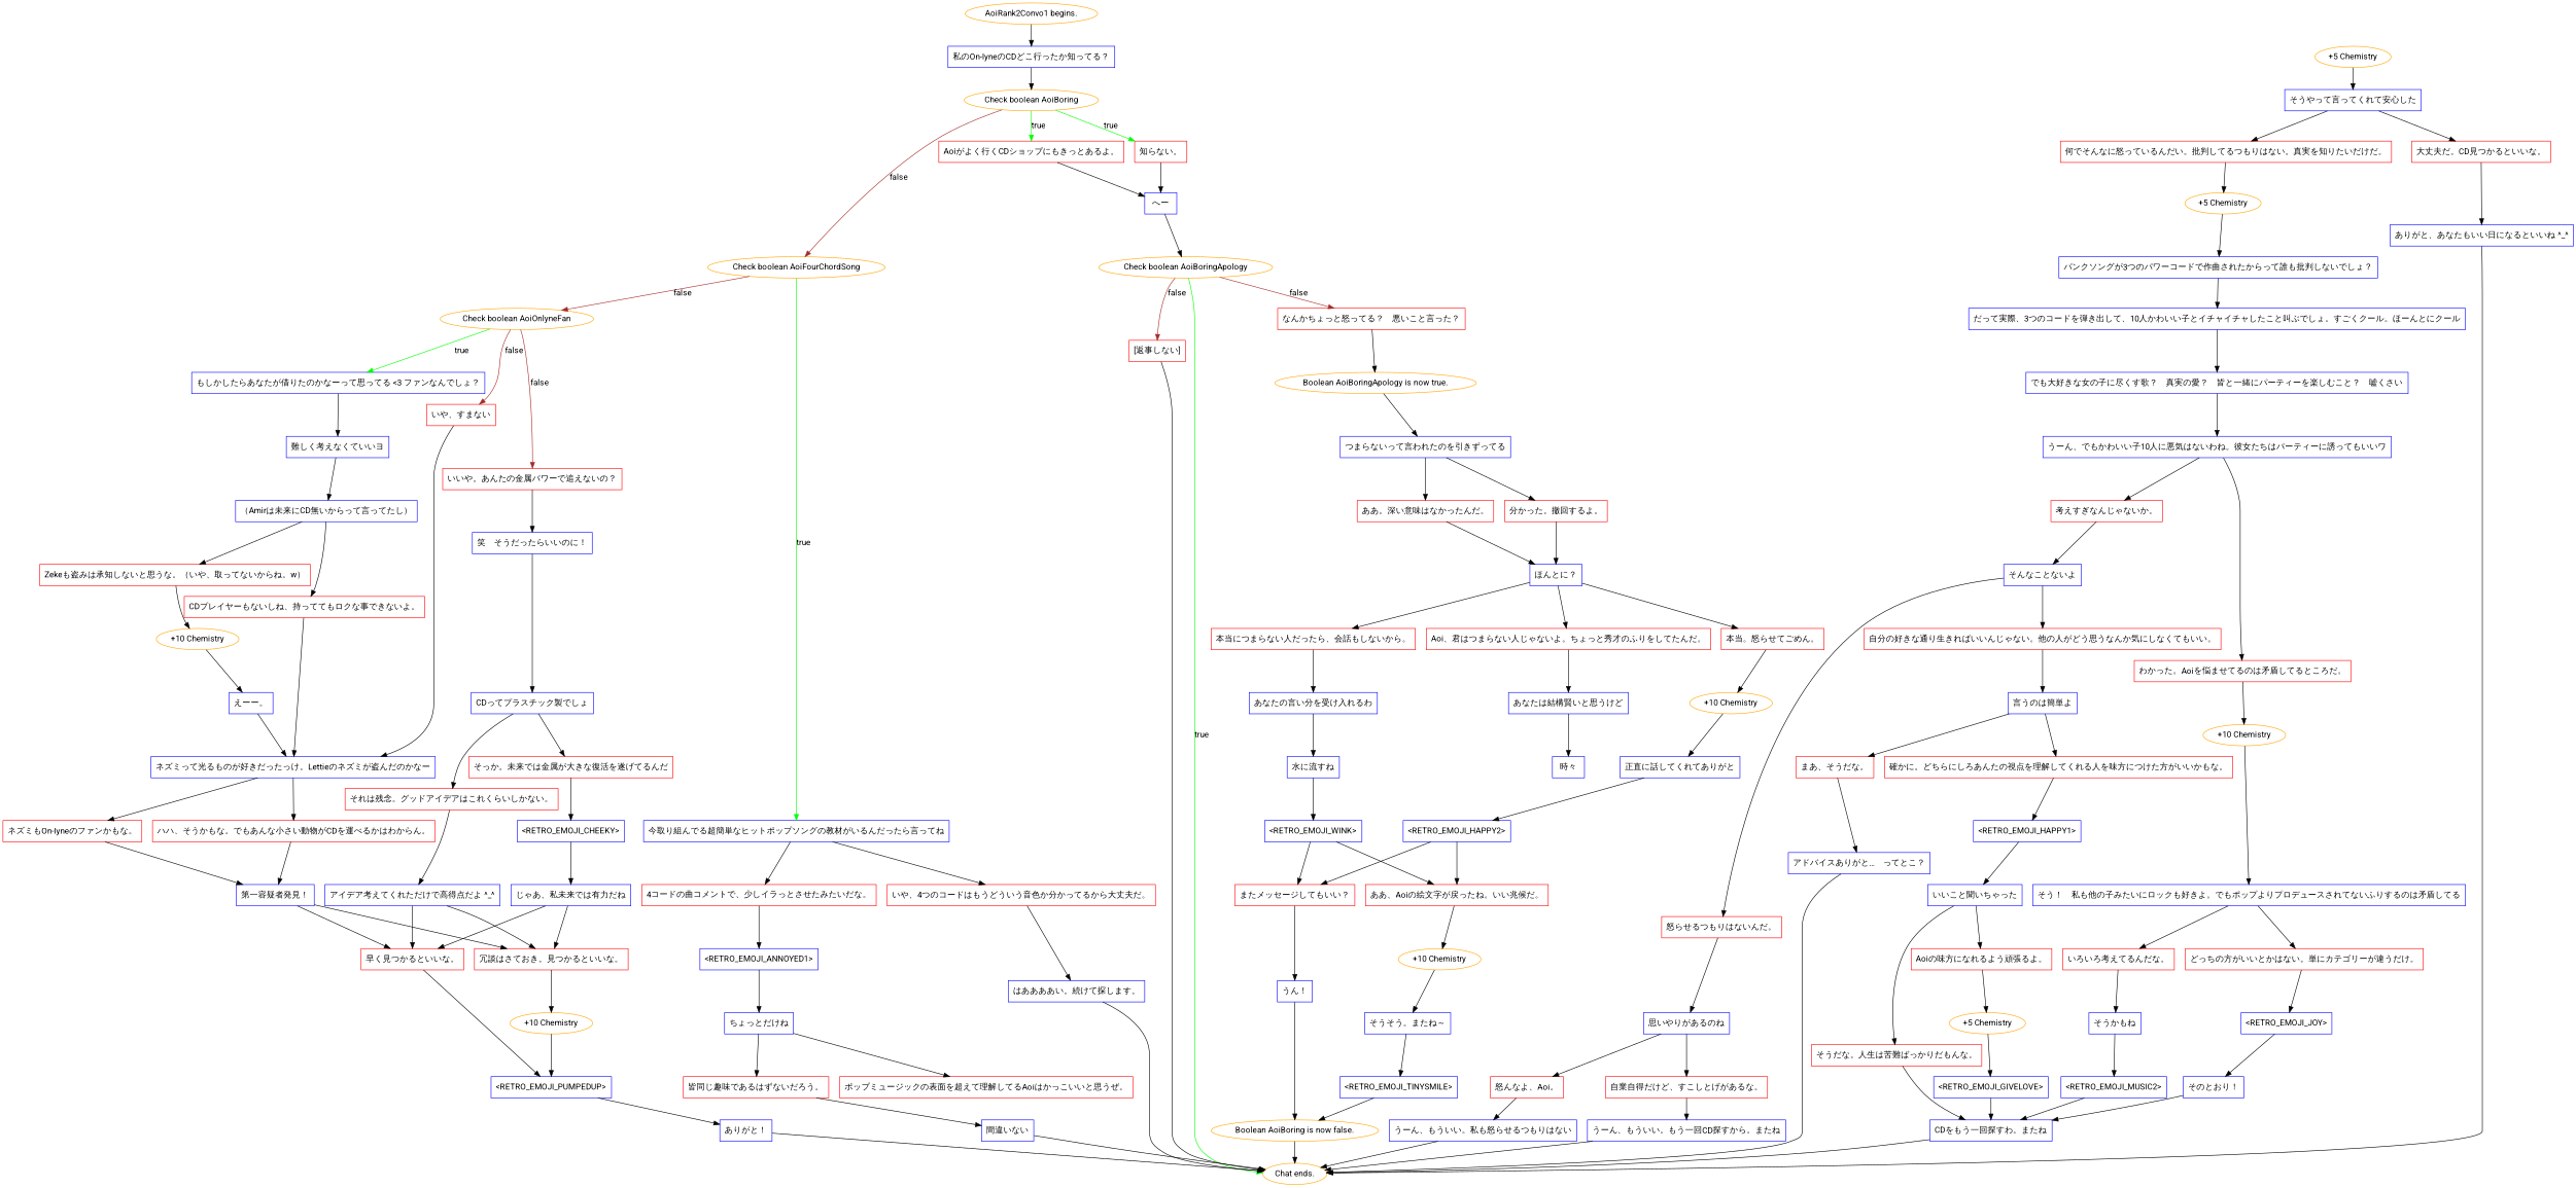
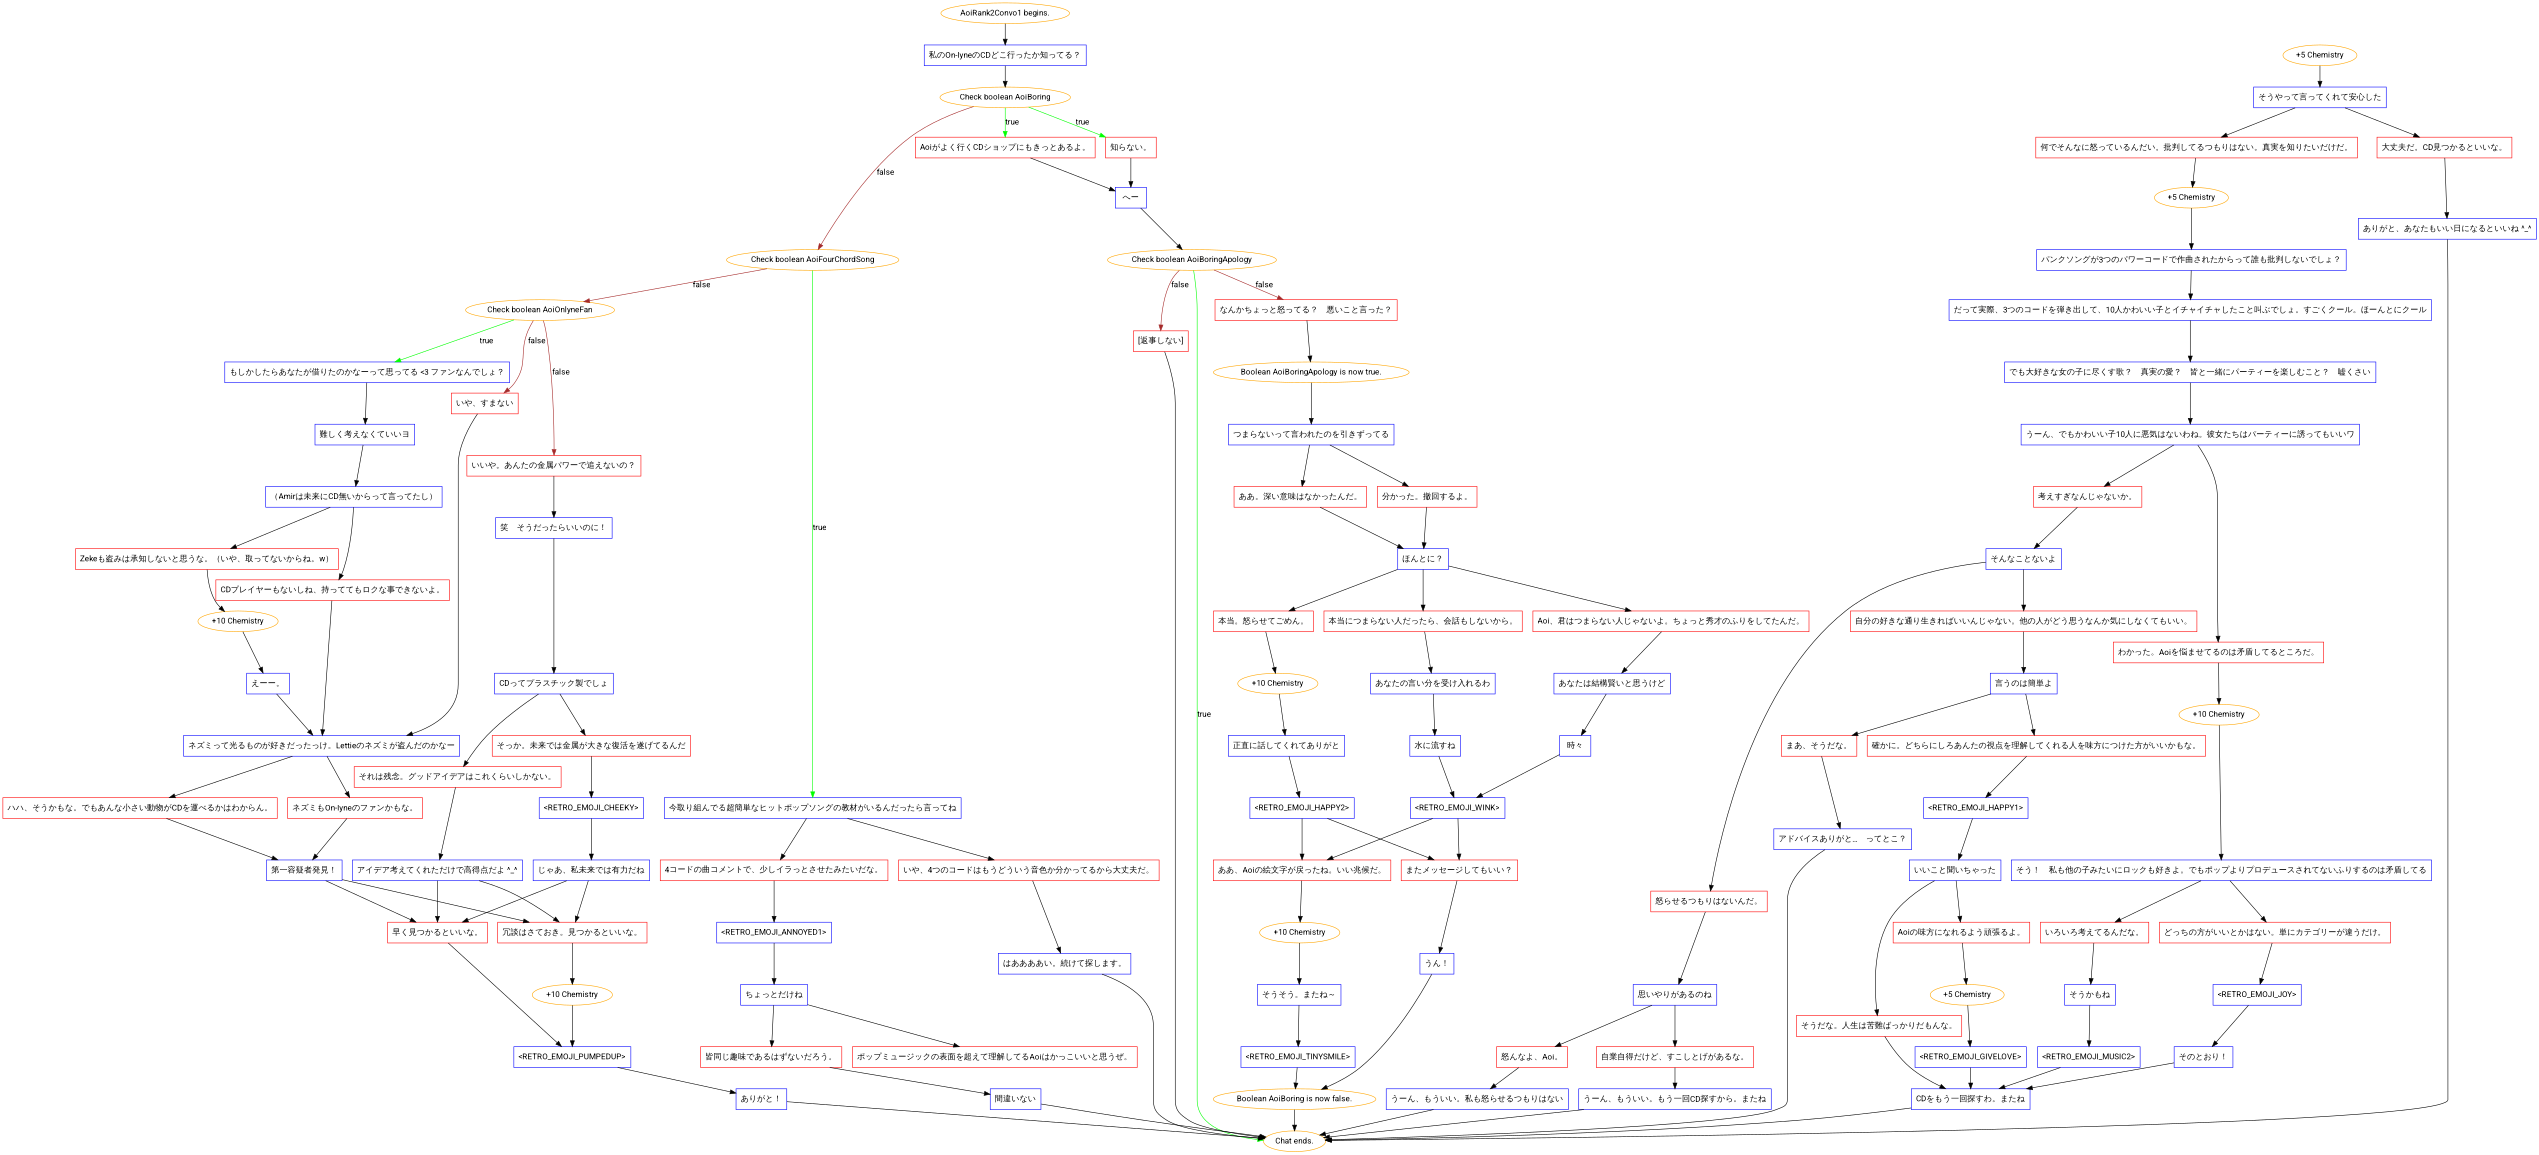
  digraph {
    fontname=Roboto
    node [color=blue fontname=Roboto shape=box]
    edge [fontname=Roboto]
    "AoiRank2Convo1 begins." [color=orange shape=""]
    n2 [label="私のOn-lyneのCDどこ行ったか知ってる？"]
    n3 [color=orange label="Check boolean AoiBoring" shape=""]
    n4 [color=red label="知らない。"]
    n5 [color=red label="Aoiがよく行くCDショップにもきっとあるよ。"]
    n6 [color=orange label="Check boolean AoiFourChordSong" shape=""]
    n7 [label="へー"]
    n8 [label="今取り組んでる超簡単なヒットポップソングの教材がいるんだったら言ってね"]
    n9 [color=orange label="Check boolean AoiOnlyneFan" shape=""]
    n10 [color=orange label="Check boolean AoiBoringApology" shape=""]
    n11 [color=red label="4コードの曲コメントで、少しイラっとさせたみたいだな。"]
    n12 [color=red label="いや、4つのコードはもうどういう音色か分かってるから大丈夫だ。"]
    n13 [label="もしかしたらあなたが借りたのかなーって思ってる <3 ファンなんでしょ？"]
    n14 [color=red label="いや、すまない"]
    n15 [color=red label="いいや。あんたの金属パワーで追えないの？"]
    "Chat ends." [color=orange shape=""]
    n17 [color=red label="なんかちょっと怒ってる？　悪いこと言った？"]
    n18 [color=red label="[返事しない]"]
    n19 [label="<RETRO_EMOJI_ANNOYED1>"]
    n20 [label="はああああい。続けて探します。"]
    n21 [label="難しく考えなくていいヨ"]
    n22 [label="ネズミって光るものが好きだったっけ。Lettieのネズミが盗んだのかなー"]
    n23 [label="笑　そうだったらいいのに！"]
    n24 [color=orange label="Boolean AoiBoringApology is now true." shape=""]
    n25 [label="ちょっとだけね"]
    n26 [label="（Amirは未来にCD無いからって言ってたし）"]
    n27 [color=red label="ネズミもOn-lyneのファンかもな。"]
    n28 [color=red label="ハハ、そうかもな。でもあんな小さい動物がCDを運べるかはわからん。"]
    n29 [label="CDってプラスチック製でしょ"]
    n30 [label="つまらないって言われたのを引きずってる"]
    n31 [color=red label="ポップミュージックの表面を超えて理解してるAoiはかっこいいと思うぜ。"]
    n32 [color=red label="皆同じ趣味であるはずないだろう。"]
    n33 [color=red label="Zekeも盗みは承知しないと思うな。（いや、取ってないからね。w）"]
    n34 [color=red label="CDプレイヤーもないしね、持っててもロクな事できないよ。"]
    n35 [label="第一容疑者発見！"]
    n36 [color=red label="そっか。未来では金属が大きな復活を遂げてるんだ"]
    n37 [color=red label="それは残念。グッドアイデアはこれくらいしかない。"]
    n38 [color=red label="ああ。深い意味はなかったんだ。"]
    n39 [color=red label="分かった。撤回するよ。"]
    n40 [label="間違いない"]
    n41 [color=orange label="+10 Chemistry" shape=""]
    n42 [color=red label="冗談はさておき。見つかるといいな。"]
    n43 [color=red label="早く見つかるといいな。"]
    n44 [label="<RETRO_EMOJI_CHEEKY>"]
    n45 [label="アイデア考えてくれただけで高得点だよ ^_^"]
    n46 [label="ほんとに？"]
    n47 [label="えーー。"]
    n48 [color=orange label="+10 Chemistry" shape=""]
    n49 [label="<RETRO_EMOJI_PUMPEDUP>"]
    n50 [label="じゃあ、私未来では有力だね"]
    n51 [color=red label="本当。怒らせてごめん。"]
    n52 [color=red label="Aoi、君はつまらない人じゃないよ。ちょっと秀才のふりをしてたんだ。"]
    n53 [color=red label="本当につまらない人だったら、会話もしないから。"]
    n54 [color=orange label="+5 Chemistry" shape=""]
    n55 [label="そうやって言ってくれて安心した"]
    n56 [label="ありがと！"]
    n57 [color=orange label="+10 Chemistry" shape=""]
    n58 [label="あなたは結構賢いと思うけど"]
    n59 [label="あなたの言い分を受け入れるわ"]
    n60 [color=red label="何でそんなに怒っているんだい。批判してるつもりはない。真実を知りたいだけだ。"]
    n61 [color=red label="大丈夫だ。CD見つかるといいな。"]
    n62 [label="正直に話してくれてありがと"]
    n63 [label="時々"]
    n64 [label="水に流すね"]
    n65 [color=orange label="+5 Chemistry" shape=""]
    n66 [label="ありがと、あなたもいい日になるといいね ^_^"]
    n67 [label="<RETRO_EMOJI_HAPPY2>"]
    n68 [label="<RETRO_EMOJI_WINK>"]
    n69 [label="パンクソングが3つのパワーコードで作曲されたからって誰も批判しないでしょ？"]
    n70 [color=red label="またメッセージしてもいい？"]
    n71 [color=red label="ああ、Aoiの絵文字が戻ったね。いい兆候だ。"]
    n72 [label="だって実際、3つのコードを弾き出して、10人かわいい子とイチャイチャしたこと叫ぶでしょ。すごくクール。ほーんとにクール"]
    n73 [label="うん！"]
    n74 [color=orange label="+10 Chemistry" shape=""]
    n75 [label="でも大好きな女の子に尽くす歌？　真実の愛？　皆と一緒にパーティーを楽しむこと？　嘘くさい"]
    n76 [color=orange label="Boolean AoiBoring is now false." shape=""]
    n77 [label="そうそう。またね～"]
    n78 [label="うーん、でもかわいい子10人に悪気はないわね。彼女たちはパーティーに誘ってもいいワ"]
    n79 [label="<RETRO_EMOJI_TINYSMILE>"]
    n80 [color=red label="わかった。Aoiを悩ませてるのは矛盾してるところだ。"]
    n81 [color=red label="考えすぎなんじゃないか。"]
    n82 [color=orange label="+10 Chemistry" shape=""]
    n83 [label="そんなことないよ"]
    n84 [label="そう！　私も他の子みたいにロックも好きよ。でもポップよりプロデュースされてないふりするのは矛盾してる"]
    n85 [color=red label="自分の好きな通り生きればいいんじゃない。他の人がどう思うなんか気にしなくてもいい。"]
    n86 [color=red label="怒らせるつもりはないんだ。"]
    n87 [color=red label="どっちの方がいいとかはない。単にカテゴリーが違うだけ。"]
    n88 [color=red label="いろいろ考えてるんだな。"]
    n89 [label="言うのは簡単よ"]
    n90 [label="思いやりがあるのね"]
    n91 [label="<RETRO_EMOJI_JOY>"]
    n92 [label="そうかもね"]
    n93 [color=red label="まあ、そうだな。"]
    n94 [color=red label="確かに。どちらにしろあんたの視点を理解してくれる人を味方につけた方がいいかもな。"]
    n95 [color=red label="自業自得だけど、すこしとげがあるな。"]
    n96 [color=red label="怒んなよ、Aoi。"]
    n97 [label="そのとおり！"]
    n98 [label="<RETRO_EMOJI_MUSIC2>"]
    n99 [label="アドバイスありがと…　ってとこ？"]
    n100 [label="<RETRO_EMOJI_HAPPY1>"]
    n101 [label="うーん、もういい。もう一回CD探すから。またね"]
    n102 [label="うーん、もういい。私も怒らせるつもりはない"]
    n103 [label="CDをもう一回探すわ。またね"]
    n104 [label="いいこと聞いちゃった"]
    n105 [color=red label="Aoiの味方になれるよう頑張るよ。"]
    n106 [color=red label="そうだな。人生は苦難ばっかりだもんな。"]
    n107 [color=orange label="+5 Chemistry" shape=""]
    n108 [label="<RETRO_EMOJI_GIVELOVE>"]
    "AoiRank2Convo1 begins." -> n2
    n2 -> n3
    n3 -> n4 [color=green label=true]
    n3 -> n5 [color=green label=true]
    n3 -> n6 [color=brown label=false]
    n4 -> n7
    n5 -> n7
    n6 -> n8 [color=green label=true]
    n6 -> n9 [color=brown label=false]
    n7 -> n10
    n8 -> n11
    n8 -> n12
    n9 -> n13 [color=green label=true]
    n9 -> n14 [color=brown label=false]
    n9 -> n15 [color=brown label=false]
    n10 -> "Chat ends." [color=green label=true]
    n10 -> n17 [color=brown label=false]
    n10 -> n18 [color=brown label=false]
    n11 -> n19
    n12 -> n20
    n13 -> n21
    n14 -> n22
    n15 -> n23
    n17 -> n24
    n18 -> "Chat ends."
    n19 -> n25
    n20 -> "Chat ends."
    n21 -> n26
    n22 -> n27
    n22 -> n28
    n23 -> n29
    n24 -> n30
    n25 -> n31
    n25 -> n32
    n26 -> n33
    n26 -> n34
    n27 -> n35
    n28 -> n35
    n29 -> n36
    n29 -> n37
    n30 -> n38
    n30 -> n39
    n32 -> n40
    n33 -> n41
    n34 -> n22
    n35 -> n42
    n35 -> n43
    n36 -> n44
    n37 -> n45
    n38 -> n46
    n39 -> n46
    n40 -> "Chat ends."
    n41 -> n47
    n42 -> n48
    n43 -> n49
    n44 -> n50
    n45 -> n42
    n45 -> n43
    n46 -> n51
    n46 -> n52
    n46 -> n53
    n47 -> n22
    n48 -> n49
    n49 -> n56
    n50 -> n42
    n50 -> n43
    n51 -> n57
    n52 -> n58
    n53 -> n59
    n54 -> n55
    n55 -> n60
    n55 -> n61
    n56 -> "Chat ends."
    n57 -> n62
    n58 -> n63
    n59 -> n64
    n60 -> n65
    n61 -> n66
    n62 -> n67
+   n63 -> n68
    n64 -> n68
    n65 -> n69
    n66 -> "Chat ends."
    n67 -> n70
    n67 -> n71
    n68 -> n70
    n68 -> n71
    n69 -> n72
    n70 -> n73
    n71 -> n74
    n72 -> n75
    n73 -> n76
    n74 -> n77
    n75 -> n78
    n76 -> "Chat ends."
    n77 -> n79
    n78 -> n80
    n78 -> n81
    n79 -> n76
    n80 -> n82
    n81 -> n83
    n82 -> n84
    n83 -> n85
    n83 -> n86
    n84 -> n87
    n84 -> n88
    n85 -> n89
    n86 -> n90
    n87 -> n91
    n88 -> n92
    n89 -> n93
    n89 -> n94
    n90 -> n95
    n90 -> n96
    n91 -> n97
    n92 -> n98
    n93 -> n99
    n94 -> n100
    n95 -> n101
    n96 -> n102
    n97 -> n103
    n98 -> n103
    n99 -> "Chat ends."
    n100 -> n104
    n101 -> "Chat ends."
    n102 -> "Chat ends."
    n103 -> "Chat ends."
    n104 -> n105
    n104 -> n106
    n105 -> n107
    n106 -> n103
    n107 -> n108
    n108 -> n103
  }
